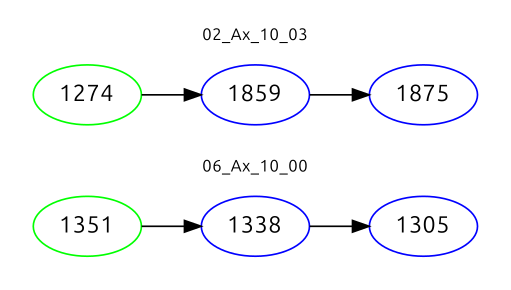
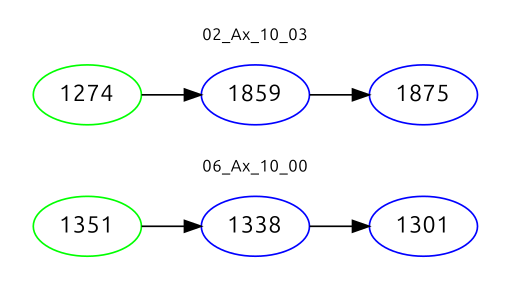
  digraph {
    fontname=Ubuntu
    rankdir=LR
    node [color=blue fontname=Ubuntu]
    edge [color=black fontname=Ubuntu]
    n1 [color=green label=1351]
    n2 [label=1338]
-   n3 [label=1305]
+   n3 [label=1301]
    n4 [color=green label=1274]
    n5 [label=1859]
    n6 [label=1875]
    subgraph cluster_1 {
      color=white
      fontsize=10
      label="06_Ax_10_00"
      n1
      n2
      n3
    }
    subgraph cluster_2 {
      color=white
      fontsize=10
      label="02_Ax_10_03"
      n4
      n5
      n6
    }
    n1 -> n2
    n2 -> n3
    n4 -> n5
    n5 -> n6
  }
